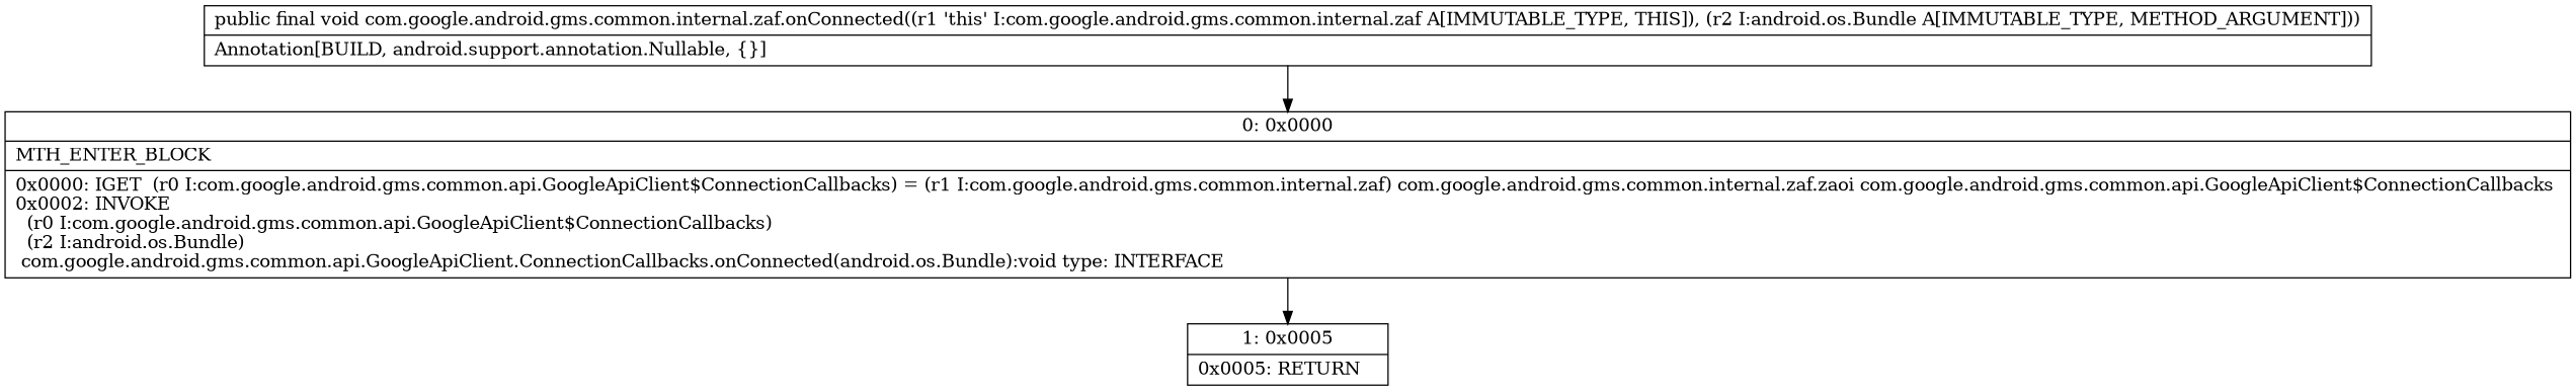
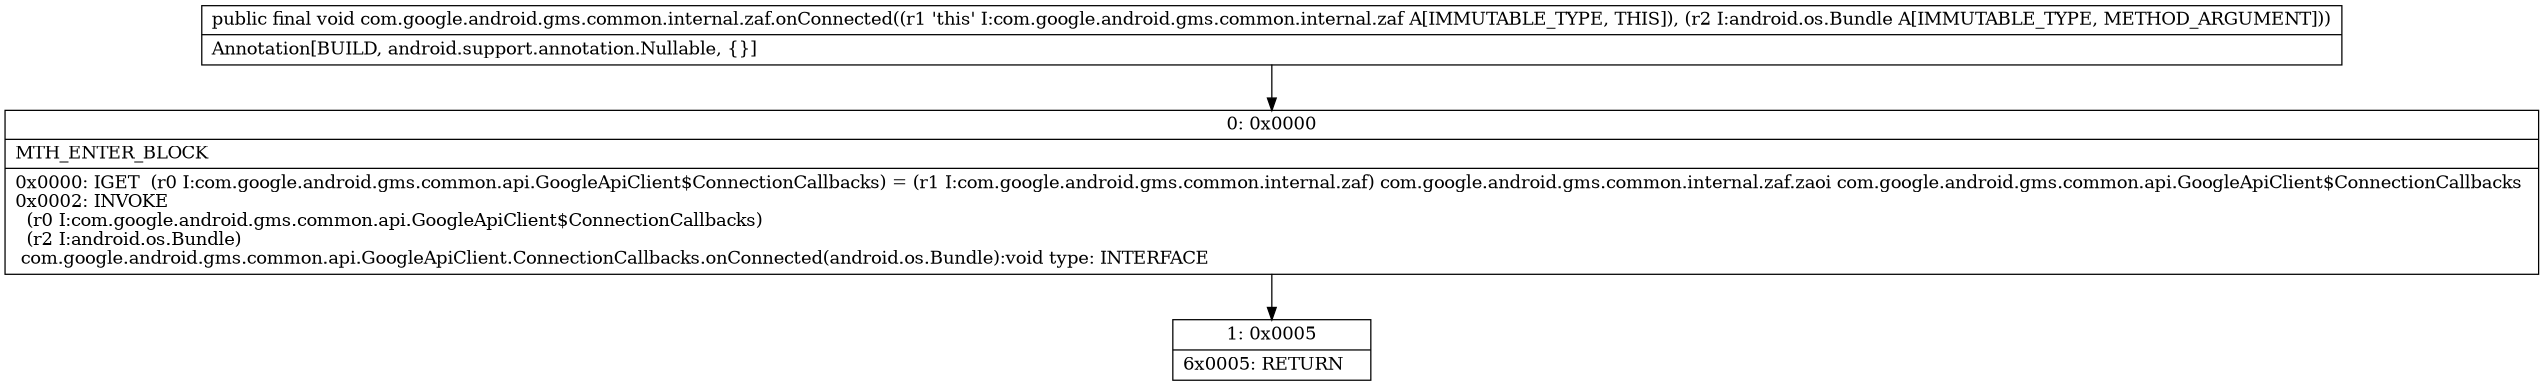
  digraph {
    node [shape=record]
    n1 [label="{0\:\ 0x0000|MTH_ENTER_BLOCK\l|0x0000: IGET  (r0 I:com.google.android.gms.common.api.GoogleApiClient$ConnectionCallbacks) = (r1 I:com.google.android.gms.common.internal.zaf) com.google.android.gms.common.internal.zaf.zaoi com.google.android.gms.common.api.GoogleApiClient$ConnectionCallbacks \l0x0002: INVOKE  \l  (r0 I:com.google.android.gms.common.api.GoogleApiClient$ConnectionCallbacks)\l  (r2 I:android.os.Bundle)\l com.google.android.gms.common.api.GoogleApiClient.ConnectionCallbacks.onConnected(android.os.Bundle):void type: INTERFACE \l}"]
-   n2 [label="{1\:\ 0x0005|0x0005: RETURN   \l}"]
+   n2 [label="{1\:\ 0x0005|6x0005: RETURN   \l}"]
    n3 [label="{public final void com.google.android.gms.common.internal.zaf.onConnected((r1 'this' I:com.google.android.gms.common.internal.zaf A[IMMUTABLE_TYPE, THIS]), (r2 I:android.os.Bundle A[IMMUTABLE_TYPE, METHOD_ARGUMENT]))  | Annotation[BUILD, android.support.annotation.Nullable, \{\}]\l}"]
    n1 -> n2
    n3 -> n1
  }
